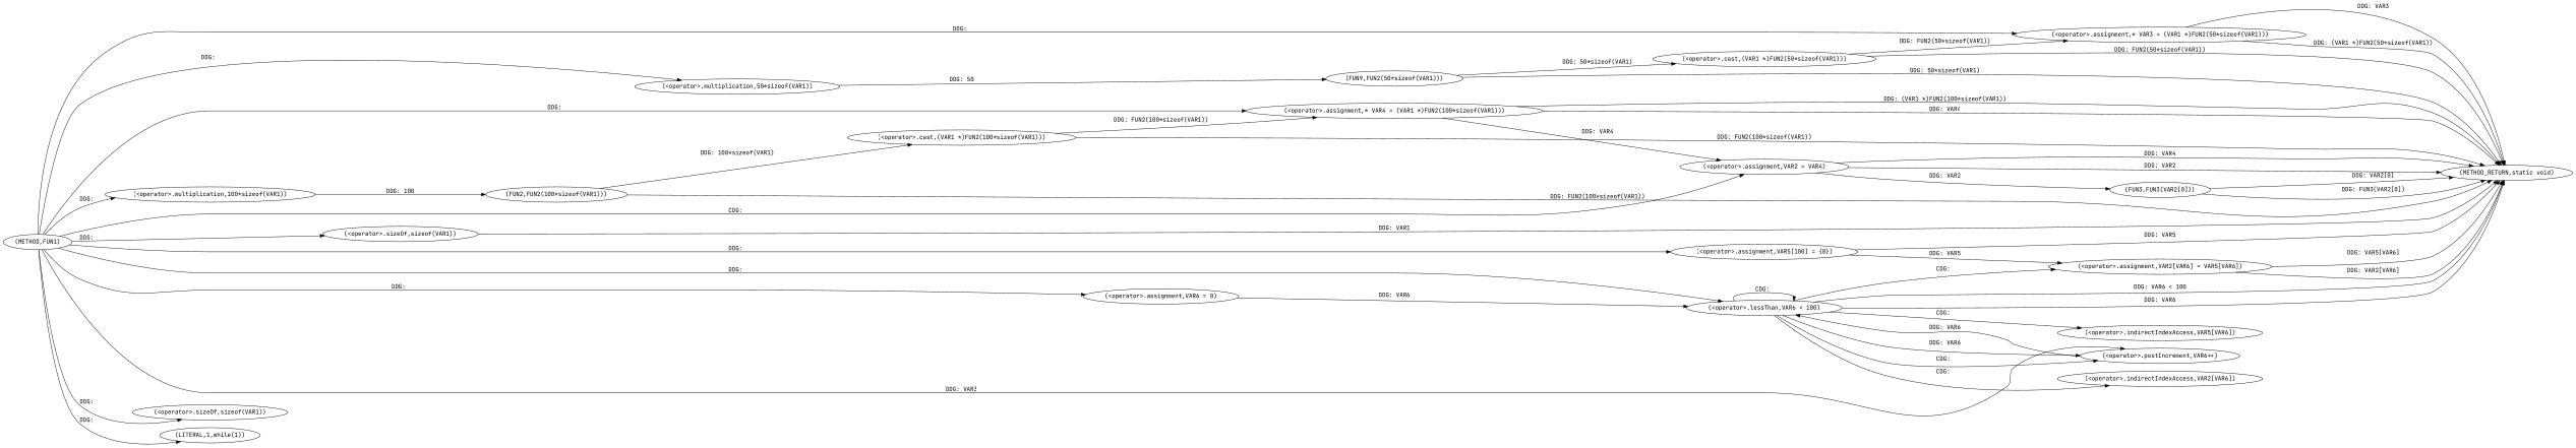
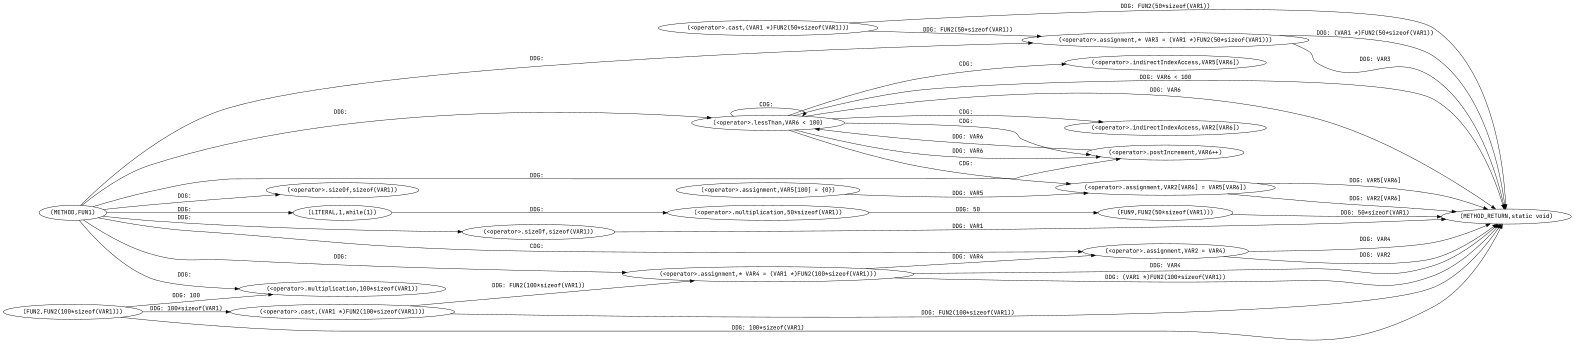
  digraph {
    fontname="JetBrains Mono"
    rankdir=LR
    node [fontname="JetBrains Mono"]
    edge [fontname="JetBrains Mono"]
    n1 [label="(METHOD,FUN1)"]
    n2 [label="(<operator>.assignment,* VAR3 = (VAR1 *)FUN2(50*sizeof(VAR1)))"]
    n3 [label="(<operator>.multiplication,50*sizeof(VAR1))"]
    n4 [label="(<operator>.sizeOf,sizeof(VAR1))"]
    n5 [label="(<operator>.assignment,* VAR4 = (VAR1 *)FUN2(100*sizeof(VAR1)))"]
    n6 [label="(<operator>.multiplication,100*sizeof(VAR1))"]
    n7 [label="(<operator>.sizeOf,sizeof(VAR1))"]
    n8 [label="(LITERAL,1,while(1))"]
    n9 [label="(<operator>.assignment,VAR2 = VAR4)"]
    n10 [label="(<operator>.assignment,VAR5[100] = {0})"]
-   n11 [label="(<operator>.assignment,VAR6 = 0)"]
    n12 [label="(<operator>.lessThan,VAR6 < 100)"]
    n13 [label="(<operator>.postIncrement,VAR6++)"]
    n14 [label="(METHOD_RETURN,static void)"]
    n15 [label="(FUN9,FUN2(50*sizeof(VAR1)))"]
    n16 [label="(FUN2,FUN2(100*sizeof(VAR1)))"]
-   n17 [label="(FUN3,FUN3(VAR2[0]))"]
    n18 [label="(<operator>.assignment,VAR2[VAR6] = VAR5[VAR6])"]
    n19 [label="(<operator>.indirectIndexAccess,VAR2[VAR6])"]
    n20 [label="(<operator>.indirectIndexAccess,VAR5[VAR6])"]
    n21 [label="(<operator>.cast,(VAR1 *)FUN2(50*sizeof(VAR1)))"]
    n22 [label="(<operator>.cast,(VAR1 *)FUN2(100*sizeof(VAR1)))"]
    n1 -> n2 [label="DDG: "]
-   n1 -> n3 [label="DDG: "]
+   n8 -> n3 [label="DDG: "]
    n1 -> n4 [label="DDG: "]
    n1 -> n5 [label="DDG: "]
    n1 -> n6 [label="DDG: "]
    n1 -> n7 [label="DDG: "]
    n1 -> n8 [label="DDG: "]
    n1 -> n9 [label="CDG: "]
-   n1 -> n10 [label="DDG: "]
-   n1 -> n11 [label="DDG: "]
    n1 -> n12 [label="DDG: "]
-   n1 -> n13 [label="DDG: VAR3"]
+   n1 -> n13 [label="DDG: "]
    n2 -> n14 [label="DDG: VAR3"]
    n2 -> n14 [label="DDG: (VAR1 *)FUN2(50*sizeof(VAR1))"]
    n3 -> n15 [label="DDG: 50"]
    n5 -> n9 [label="DDG: VAR4"]
    n5 -> n14 [label="DDG: VAR4"]
    n5 -> n14 [label="DDG: (VAR1 *)FUN2(100*sizeof(VAR1))"]
-   n6 -> n16 [label="DDG: 100"]
+   n16 -> n6 [label="DDG: 100"]
    n7 -> n14 [label="DDG: VAR1"]
    n9 -> n14 [label="DDG: VAR4"]
    n9 -> n14 [label="DDG: VAR2"]
-   n9 -> n17 [label="DDG: VAR2"]
-   n10 -> n14 [label="DDG: VAR5"]
    n10 -> n18 [label="DDG: VAR5"]
-   n11 -> n12 [label="DDG: VAR6"]
    n12 -> n12 [label="CDG: "]
    n12 -> n13 [label="DDG: VAR6"]
    n12 -> n13 [label="CDG: "]
    n12 -> n14 [label="DDG: VAR6 < 100"]
    n12 -> n14 [label="DDG: VAR6"]
    n12 -> n18 [label="CDG: "]
    n12 -> n19 [label="CDG: "]
    n12 -> n20 [label="CDG: "]
    n13 -> n12 [label="DDG: VAR6"]
    n15 -> n14 [label="DDG: 50*sizeof(VAR1)"]
-   n15 -> n21 [label="DDG: 50*sizeof(VAR1)"]
-   n16 -> n14 [label="DDG: FUN2(100*sizeof(VAR1))"]
+   n16 -> n14 [label="DDG: 100*sizeof(VAR1)"]
    n16 -> n22 [label="DDG: 100*sizeof(VAR1)"]
-   n17 -> n14 [label="DDG: VAR2[0]"]
-   n17 -> n14 [label="DDG: FUN3(VAR2[0])"]
    n18 -> n14 [label="DDG: VAR5[VAR6]"]
    n18 -> n14 [label="DDG: VAR2[VAR6]"]
    n21 -> n2 [label="DDG: FUN2(50*sizeof(VAR1))"]
    n21 -> n14 [label="DDG: FUN2(50*sizeof(VAR1))"]
    n22 -> n5 [label="DDG: FUN2(100*sizeof(VAR1))"]
    n22 -> n14 [label="DDG: FUN2(100*sizeof(VAR1))"]
  }
